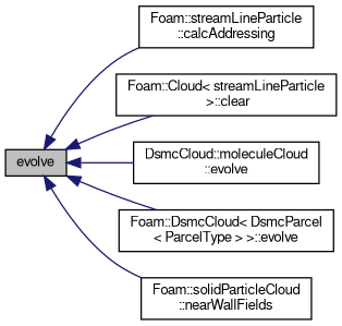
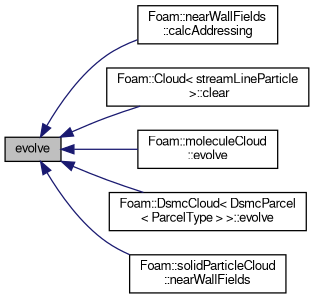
  digraph {
    rankdir=LR
    node [color=black fontname=FreeSans fontsize=10 shape=record]
    edge [color=midnightblue dir=back fontname=FreeSans fontsize=10 labelfontname=FreeSans labelfontsize=10 style=solid]
    n1 [fillcolor=grey75 fontcolor=black height=0.2 label=evolve style=filled width=0.4]
-   n2 [height=0.2 label="Foam::streamLineParticle\l::calcAddressing" width=0.4]
+   n2 [height=0.2 label="Foam::nearWallFields\l::calcAddressing" width=0.4]
    n3 [height=0.2 label="Foam::Cloud\< streamLineParticle\l \>::clear" width=0.4]
-   n4 [height=0.2 label="DsmcCloud::moleculeCloud\l::evolve" width=0.4]
+   n4 [height=0.2 label="Foam::moleculeCloud\l::evolve" width=0.4]
    n5 [height=0.2 label="Foam::DsmcCloud\< DsmcParcel\l\< ParcelType \> \>::evolve" width=0.4]
    n6 [height=0.2 label="Foam::solidParticleCloud\l::nearWallFields" width=0.4]
    n1 -> n2
    n1 -> n3
    n1 -> n4
    n1 -> n5
    n1 -> n6
  }
